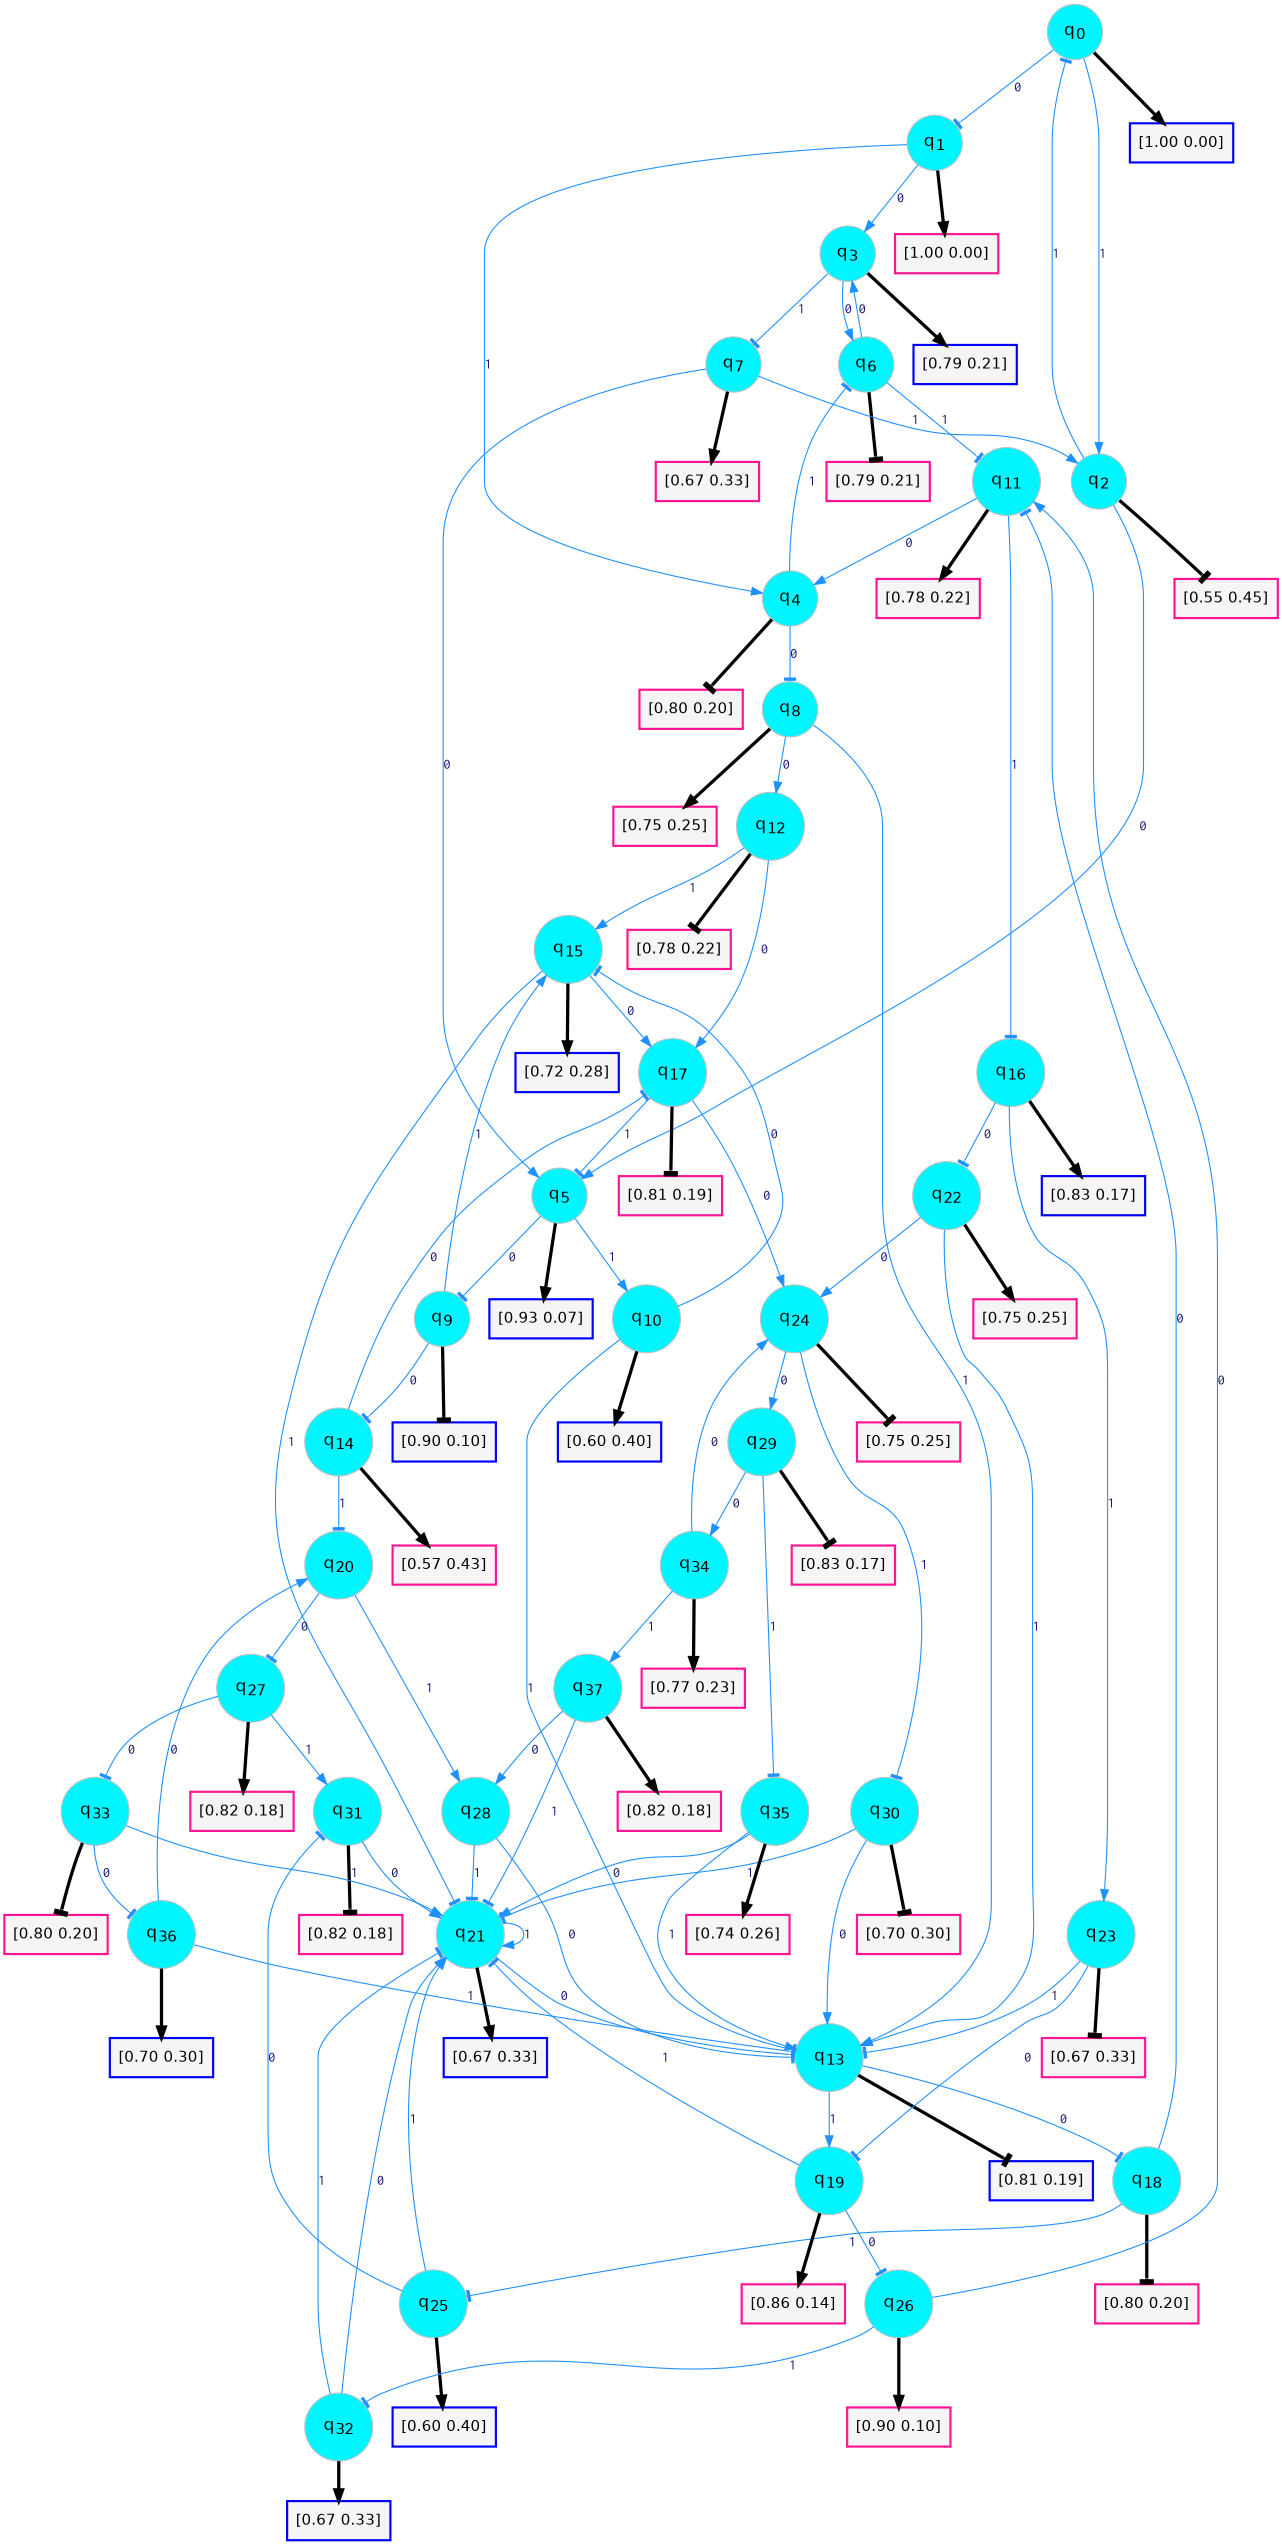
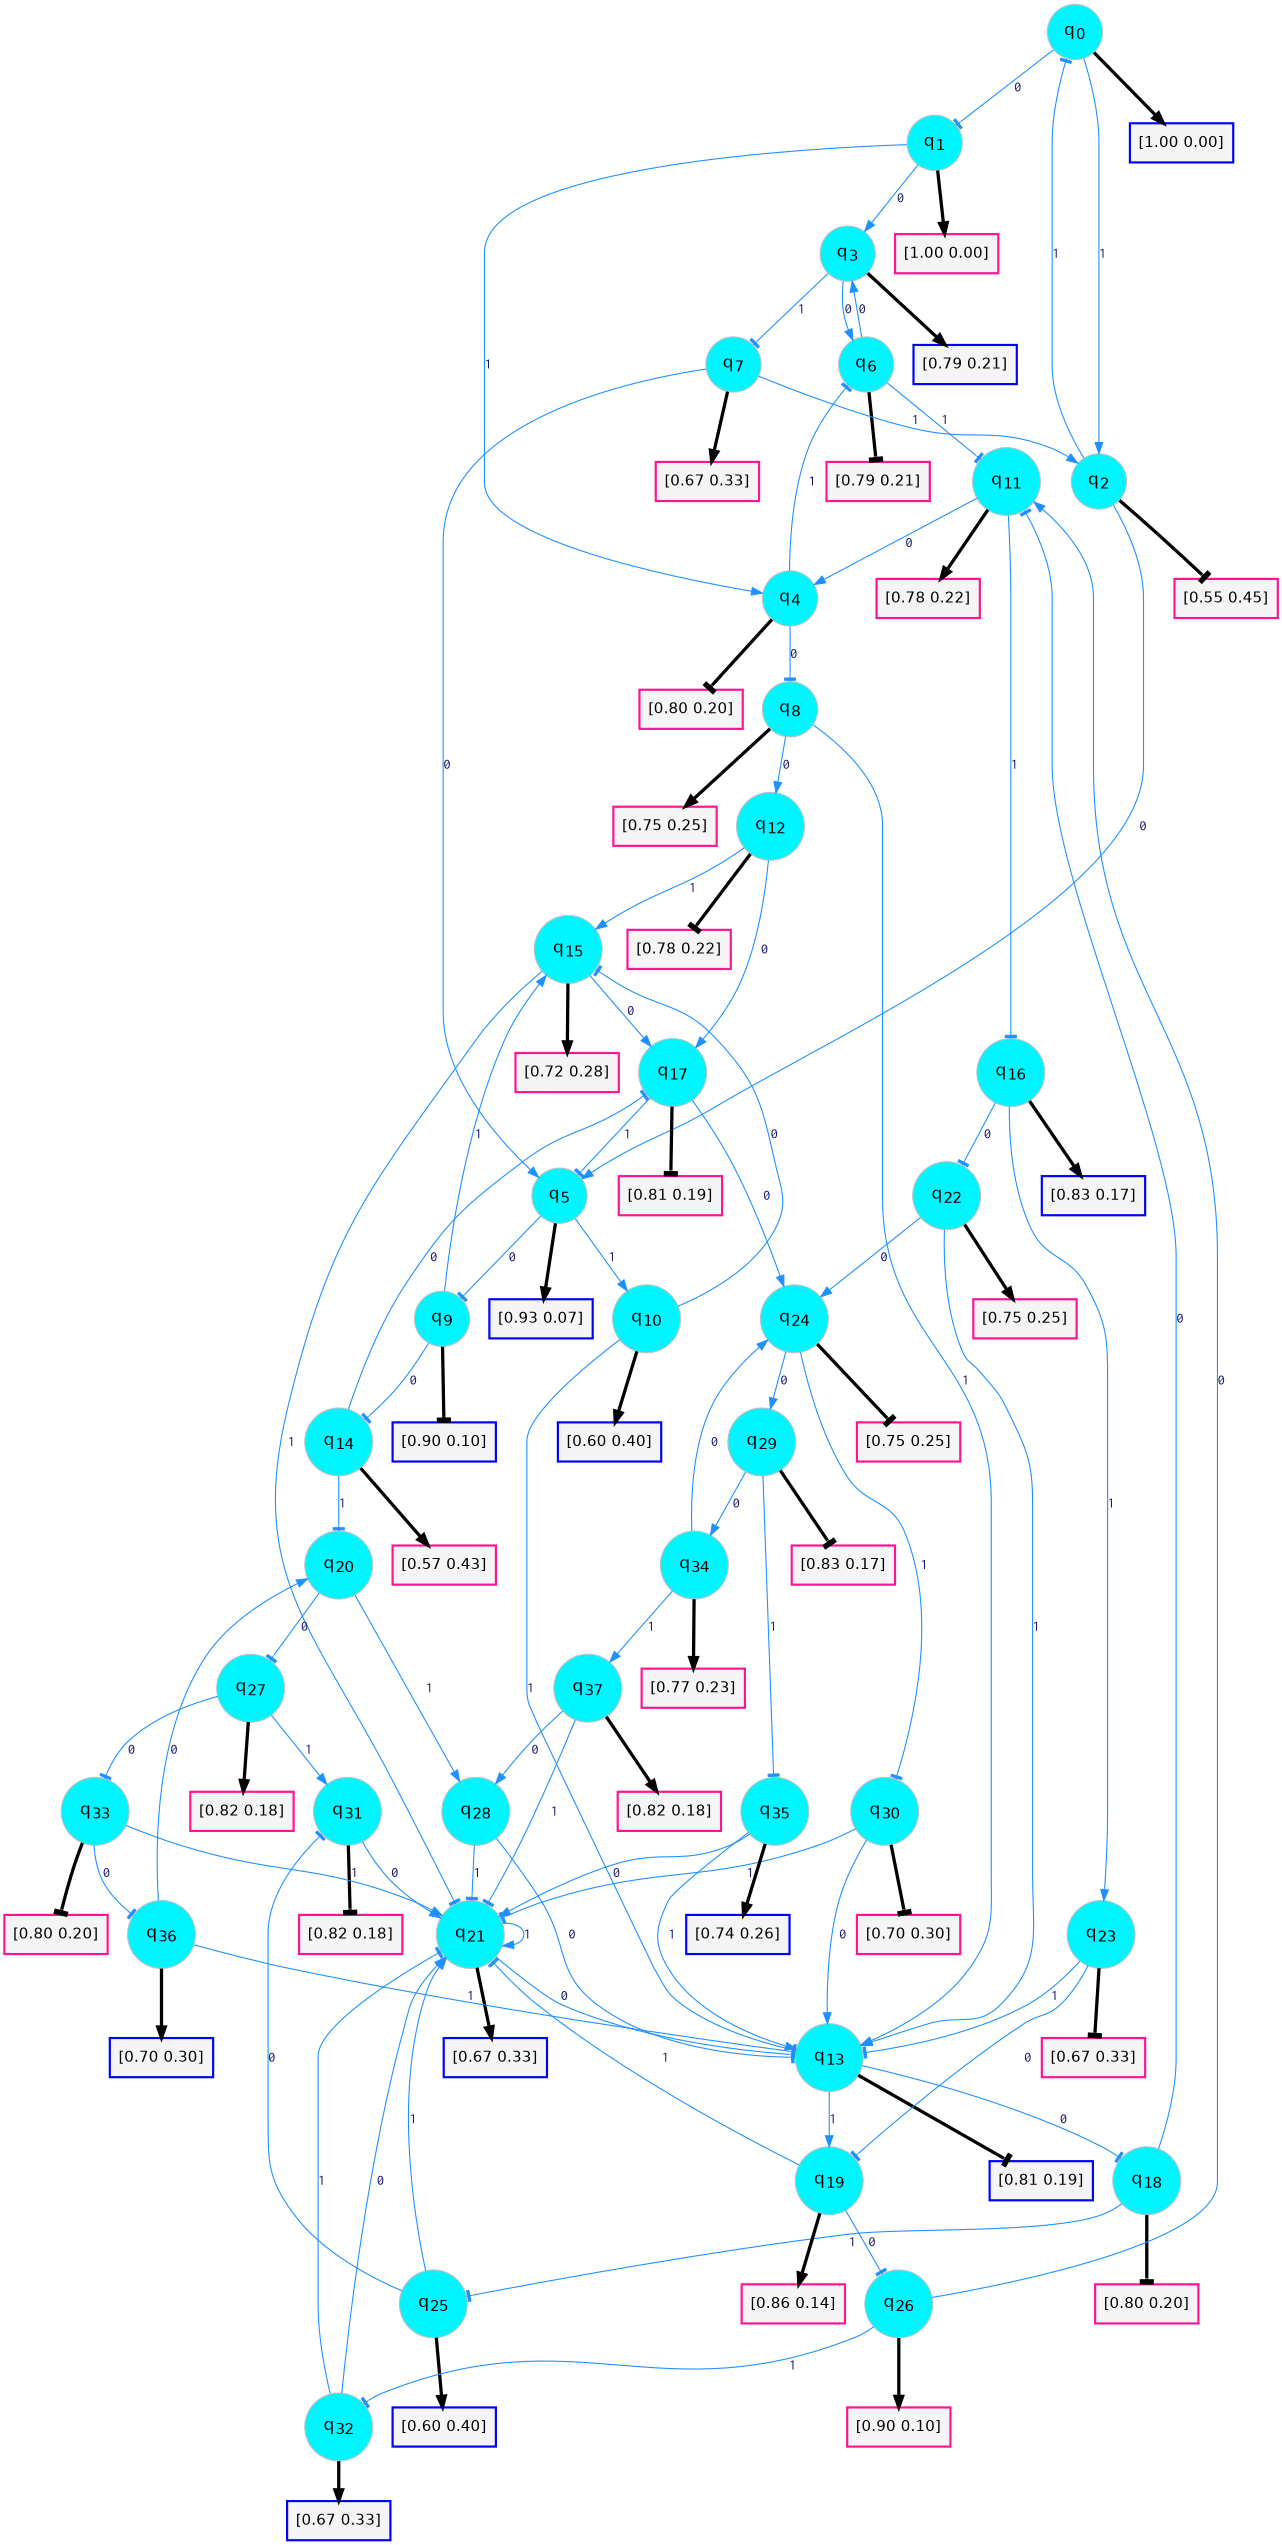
  digraph {
    rankdir=TD
    node [color=gray fillcolor=turquoise1 fontcolor=black fontname=Helvetica fontsize=16 fontweight=bold shape=circle style=filled]
    edge [arrowhead=normal arrowsize=1 color=dodgerblue1 fontcolor=midnightblue fontname=courier fontweight=bold penwidth=1 style=solid weight=20]
    n1 [label=<q<SUB>0</SUB>>]
    n2 [label=<q<SUB>1</SUB>>]
    n3 [label=<q<SUB>2</SUB>>]
    n4 [color=blue fillcolor=whitesmoke fontsize=14 label="[1.00 0.00]" penwidth=2 shape=box]
    n5 [label=<q<SUB>3</SUB>>]
    n6 [label=<q<SUB>4</SUB>>]
    n7 [color=deeppink fillcolor=whitesmoke fontsize=14 label="[1.00 0.00]" penwidth=2 shape=box]
    n8 [label=<q<SUB>5</SUB>>]
    n9 [color=deeppink fillcolor=whitesmoke fontsize=14 label="[0.55 0.45]" penwidth=2 shape=box]
    n10 [label=<q<SUB>6</SUB>>]
    n11 [label=<q<SUB>7</SUB>>]
    n12 [color=blue fillcolor=whitesmoke fontsize=14 label="[0.79 0.21]" penwidth=2 shape=box]
    n13 [label=<q<SUB>8</SUB>>]
    n14 [color=deeppink fillcolor=whitesmoke fontsize=14 label="[0.80 0.20]" penwidth=2 shape=box]
    n15 [label=<q<SUB>9</SUB>>]
    n16 [label=<q<SUB>10</SUB>>]
    n17 [color=blue fillcolor=whitesmoke fontsize=14 label="[0.93 0.07]" penwidth=2 shape=box]
    n18 [label=<q<SUB>11</SUB>>]
    n19 [color=deeppink fillcolor=whitesmoke fontsize=14 label="[0.79 0.21]" penwidth=2 shape=box]
    n20 [color=deeppink fillcolor=whitesmoke fontsize=14 label="[0.67 0.33]" penwidth=2 shape=box]
    n21 [label=<q<SUB>12</SUB>>]
    n22 [label=<q<SUB>13</SUB>>]
    n23 [color=deeppink fillcolor=whitesmoke fontsize=14 label="[0.75 0.25]" penwidth=2 shape=box]
    n24 [label=<q<SUB>14</SUB>>]
    n25 [label=<q<SUB>15</SUB>>]
    n26 [color=blue fillcolor=whitesmoke fontsize=14 label="[0.90 0.10]" penwidth=2 shape=box]
    n27 [color=blue fillcolor=whitesmoke fontsize=14 label="[0.60 0.40]" penwidth=2 shape=box]
    n28 [label=<q<SUB>16</SUB>>]
    n29 [color=deeppink fillcolor=whitesmoke fontsize=14 label="[0.78 0.22]" penwidth=2 shape=box]
    n30 [label=<q<SUB>17</SUB>>]
    n31 [color=deeppink fillcolor=whitesmoke fontsize=14 label="[0.78 0.22]" penwidth=2 shape=box]
    n32 [label=<q<SUB>18</SUB>>]
    n33 [label=<q<SUB>19</SUB>>]
    n34 [color=blue fillcolor=whitesmoke fontsize=14 label="[0.81 0.19]" penwidth=2 shape=box]
    n35 [label=<q<SUB>20</SUB>>]
    n36 [color=deeppink fillcolor=whitesmoke fontsize=14 label="[0.57 0.43]" penwidth=2 shape=box]
    n37 [label=<q<SUB>21</SUB>>]
-   n38 [color=blue fillcolor=whitesmoke fontsize=14 label="[0.72 0.28]" penwidth=2 shape=box]
+   n38 [color=deeppink fillcolor=whitesmoke fontsize=14 label="[0.72 0.28]" penwidth=2 shape=box]
    n39 [label=<q<SUB>22</SUB>>]
    n40 [label=<q<SUB>23</SUB>>]
    n41 [color=blue fillcolor=whitesmoke fontsize=14 label="[0.83 0.17]" penwidth=2 shape=box]
    n42 [label=<q<SUB>24</SUB>>]
    n43 [color=deeppink fillcolor=whitesmoke fontsize=14 label="[0.81 0.19]" penwidth=2 shape=box]
    n44 [label=<q<SUB>25</SUB>>]
    n45 [color=deeppink fillcolor=whitesmoke fontsize=14 label="[0.80 0.20]" penwidth=2 shape=box]
    n46 [label=<q<SUB>26</SUB>>]
    n47 [color=deeppink fillcolor=whitesmoke fontsize=14 label="[0.86 0.14]" penwidth=2 shape=box]
    n48 [label=<q<SUB>27</SUB>>]
    n49 [label=<q<SUB>28</SUB>>]
    n50 [color=blue fillcolor=whitesmoke fontsize=14 label="[0.67 0.33]" penwidth=2 shape=box]
    n51 [color=deeppink fillcolor=whitesmoke fontsize=14 label="[0.75 0.25]" penwidth=2 shape=box]
    n52 [color=deeppink fillcolor=whitesmoke fontsize=14 label="[0.67 0.33]" penwidth=2 shape=box]
    n53 [label=<q<SUB>29</SUB>>]
    n54 [label=<q<SUB>30</SUB>>]
    n55 [color=deeppink fillcolor=whitesmoke fontsize=14 label="[0.75 0.25]" penwidth=2 shape=box]
    n56 [label=<q<SUB>31</SUB>>]
    n57 [color=blue fillcolor=whitesmoke fontsize=14 label="[0.60 0.40]" penwidth=2 shape=box]
    n58 [label=<q<SUB>32</SUB>>]
    n59 [color=deeppink fillcolor=whitesmoke fontsize=14 label="[0.90 0.10]" penwidth=2 shape=box]
    n60 [label=<q<SUB>33</SUB>>]
    n61 [color=deeppink fillcolor=whitesmoke fontsize=14 label="[0.82 0.18]" penwidth=2 shape=box]
    n62 [label=<q<SUB>34</SUB>>]
    n63 [label=<q<SUB>35</SUB>>]
    n64 [color=deeppink fillcolor=whitesmoke fontsize=14 label="[0.83 0.17]" penwidth=2 shape=box]
    n65 [color=deeppink fillcolor=whitesmoke fontsize=14 label="[0.70 0.30]" penwidth=2 shape=box]
    n66 [color=deeppink fillcolor=whitesmoke fontsize=14 label="[0.82 0.18]" penwidth=2 shape=box]
    n67 [color=blue fillcolor=whitesmoke fontsize=14 label="[0.67 0.33]" penwidth=2 shape=box]
    n68 [label=<q<SUB>36</SUB>>]
    n69 [color=deeppink fillcolor=whitesmoke fontsize=14 label="[0.80 0.20]" penwidth=2 shape=box]
    n70 [label=<q<SUB>37</SUB>>]
    n71 [color=deeppink fillcolor=whitesmoke fontsize=14 label="[0.77 0.23]" penwidth=2 shape=box]
-   n72 [color=deeppink fillcolor=whitesmoke fontsize=14 label="[0.74 0.26]" penwidth=2 shape=box]
+   n72 [color=blue fillcolor=whitesmoke fontsize=14 label="[0.74 0.26]" penwidth=2 shape=box]
    n73 [color=blue fillcolor=whitesmoke fontsize=14 label="[0.70 0.30]" penwidth=2 shape=box]
    n74 [color=deeppink fillcolor=whitesmoke fontsize=14 label="[0.82 0.18]" penwidth=2 shape=box]
    n1 -> n2 [arrowhead=tee label=0]
    n1 -> n3 [label=1]
    n1 -> n4 [color=black penwidth=3]
    n2 -> n5 [label=0]
    n2 -> n6 [label=1]
    n2 -> n7 [color=black penwidth=3]
    n3 -> n1 [arrowhead=tee label=1]
    n3 -> n8 [label=0]
    n3 -> n9 [arrowhead=tee color=black penwidth=3]
    n5 -> n10 [label=0]
    n5 -> n11 [arrowhead=tee label=1]
    n5 -> n12 [color=black penwidth=3]
    n6 -> n10 [arrowhead=tee label=1]
    n6 -> n13 [arrowhead=tee label=0]
    n6 -> n14 [arrowhead=tee color=black penwidth=3]
    n8 -> n15 [arrowhead=tee label=0]
    n8 -> n16 [label=1]
    n8 -> n17 [color=black penwidth=3]
    n10 -> n5 [label=0]
    n10 -> n18 [arrowhead=tee label=1]
    n10 -> n19 [arrowhead=tee color=black penwidth=3]
    n11 -> n3 [label=1]
    n11 -> n8 [label=0]
    n11 -> n20 [color=black penwidth=3]
    n13 -> n21 [label=0]
    n13 -> n22 [label=1]
    n13 -> n23 [color=black penwidth=3]
    n15 -> n24 [arrowhead=tee label=0]
    n15 -> n25 [label=1]
    n15 -> n26 [arrowhead=tee color=black penwidth=3]
    n16 -> n22 [arrowhead=tee label=1]
    n16 -> n25 [arrowhead=tee label=0]
    n16 -> n27 [color=black penwidth=3]
    n18 -> n6 [label=0]
    n18 -> n28 [arrowhead=tee label=1]
    n18 -> n29 [color=black penwidth=3]
    n21 -> n25 [label=1]
    n21 -> n30 [label=0]
    n21 -> n31 [arrowhead=tee color=black penwidth=3]
    n22 -> n32 [arrowhead=tee label=0]
    n22 -> n33 [label=1]
    n22 -> n34 [arrowhead=tee color=black penwidth=3]
    n24 -> n30 [arrowhead=tee label=0]
    n24 -> n35 [arrowhead=tee label=1]
    n24 -> n36 [color=black penwidth=3]
    n25 -> n30 [label=0]
    n25 -> n37 [arrowhead=tee label=1]
    n25 -> n38 [color=black penwidth=3]
    n28 -> n39 [arrowhead=tee label=0]
    n28 -> n40 [label=1]
    n28 -> n41 [color=black penwidth=3]
    n30 -> n8 [arrowhead=tee label=1]
    n30 -> n42 [label=0]
    n30 -> n43 [arrowhead=tee color=black penwidth=3]
    n32 -> n18 [arrowhead=tee label=0]
    n32 -> n44 [arrowhead=tee label=1]
    n32 -> n45 [arrowhead=tee color=black penwidth=3]
    n33 -> n37 [arrowhead=tee label=1]
    n33 -> n46 [arrowhead=tee label=0]
    n33 -> n47 [color=black penwidth=3]
    n35 -> n48 [arrowhead=tee label=0]
    n35 -> n49 [label=1]
    n37 -> n22 [arrowhead=tee label=0]
    n37 -> n37 [label=1]
    n37 -> n50 [color=black penwidth=3]
    n39 -> n22 [label=1]
    n39 -> n42 [label=0]
    n39 -> n51 [color=black penwidth=3]
    n40 -> n22 [arrowhead=tee label=1]
    n40 -> n33 [arrowhead=tee label=0]
    n40 -> n52 [arrowhead=tee color=black penwidth=3]
    n42 -> n53 [label=0]
    n42 -> n54 [arrowhead=tee label=1]
    n42 -> n55 [arrowhead=tee color=black penwidth=3]
    n44 -> n37 [label=1]
    n44 -> n56 [arrowhead=tee label=0]
    n44 -> n57 [color=black penwidth=3]
    n46 -> n18 [label=0]
    n46 -> n58 [arrowhead=tee label=1]
    n46 -> n59 [color=black penwidth=3]
    n48 -> n56 [label=1]
    n48 -> n60 [arrowhead=tee label=0]
    n48 -> n61 [color=black penwidth=3]
    n49 -> n22 [arrowhead=tee label=0]
    n49 -> n37 [arrowhead=tee label=1]
    n53 -> n62 [label=0]
    n53 -> n63 [arrowhead=tee label=1]
    n53 -> n64 [arrowhead=tee color=black penwidth=3]
    n54 -> n22 [label=0]
    n54 -> n37 [arrowhead=tee label=1]
    n54 -> n65 [arrowhead=tee color=black penwidth=3]
    n56 -> n37 [label=0]
    n56 -> n66 [arrowhead=tee color=black penwidth=3]
    n58 -> n37 [label=0]
    n58 -> n37 [arrowhead=tee label=1]
    n58 -> n67 [color=black penwidth=3]
    n60 -> n37 [label=1]
    n60 -> n68 [arrowhead=tee label=0]
    n60 -> n69 [arrowhead=tee color=black penwidth=3]
    n62 -> n42 [label=0]
    n62 -> n70 [label=1]
    n62 -> n71 [color=black penwidth=3]
    n63 -> n22 [label=1]
    n63 -> n37 [label=0]
    n63 -> n72 [color=black penwidth=3]
    n68 -> n22 [arrowhead=tee label=1]
    n68 -> n35 [label=0]
    n68 -> n73 [color=black penwidth=3]
    n70 -> n37 [arrowhead=tee label=1]
    n70 -> n49 [label=0]
    n70 -> n74 [color=black penwidth=3]
  }
